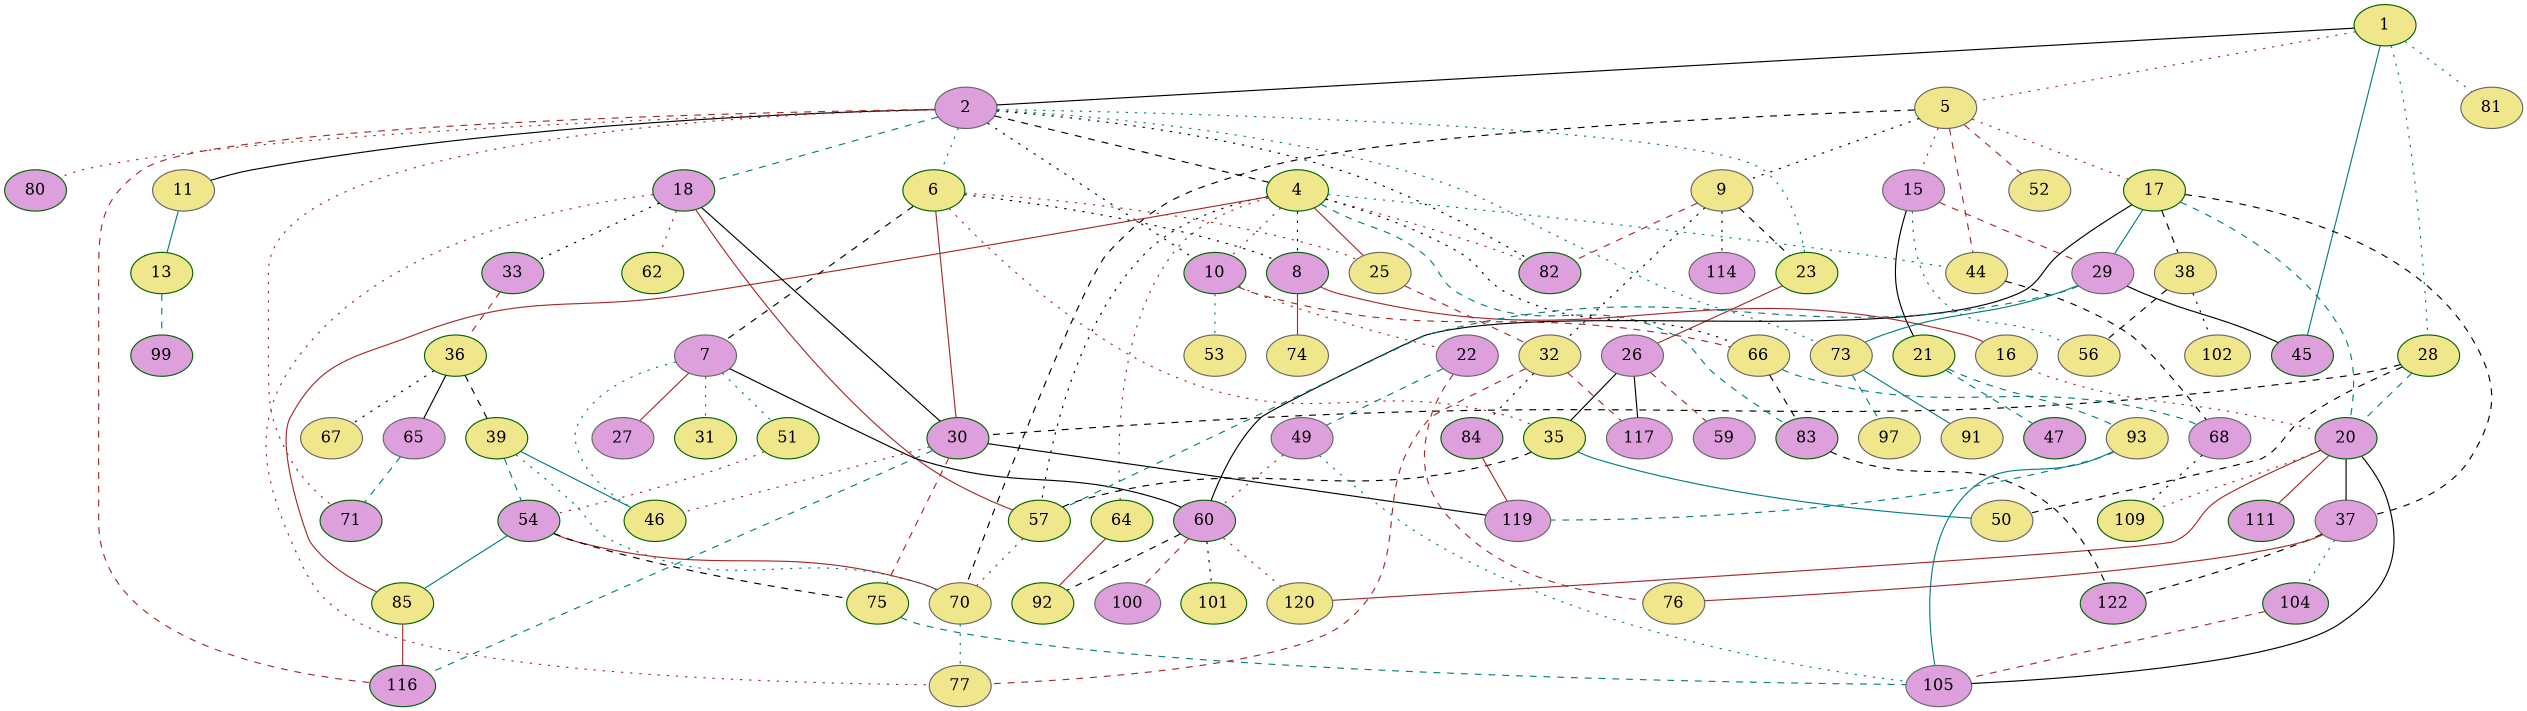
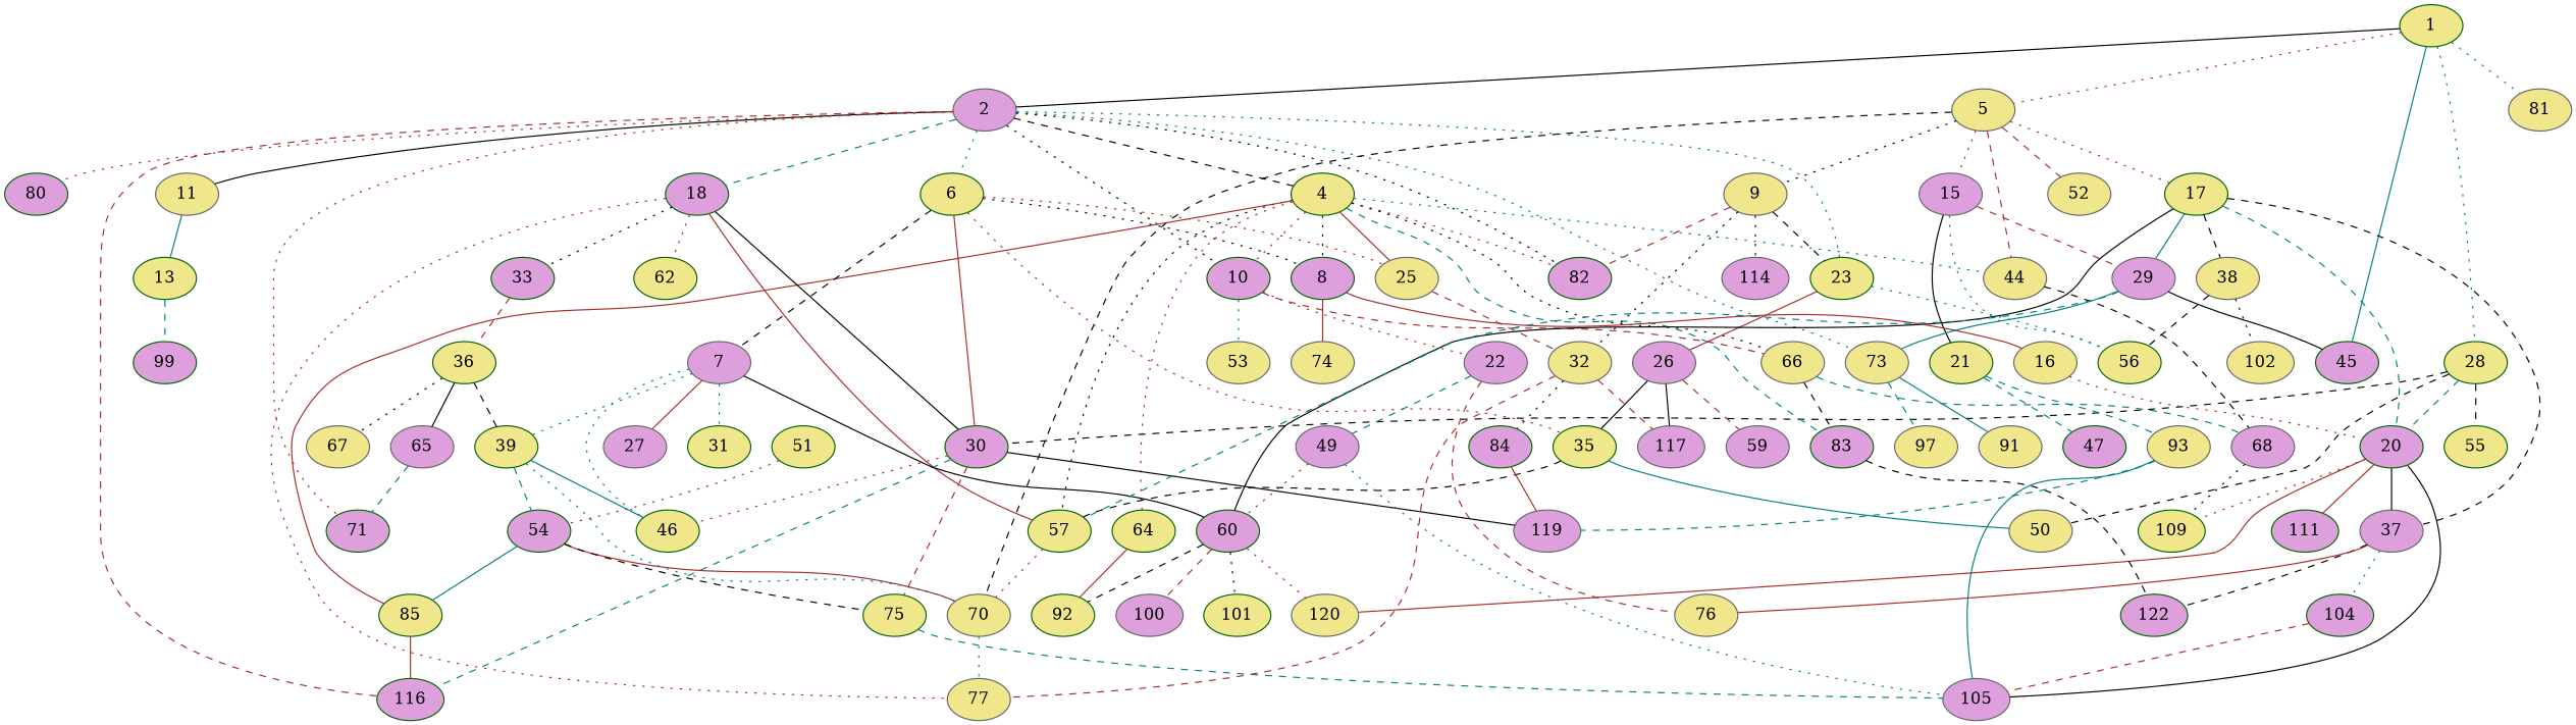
  graph {
    node [color=darkgreen fillcolor=khaki style=filled]
    edge [color=brown style=dotted]
    1 [super="+98"]
    2 [color=gray40 fillcolor=plum super="+3"]
    5 [color=gray40 super="+24"]
    28 [super="+108"]
    45 [fillcolor=plum]
    81 [color=gray40]
    4 [super="+14"]
    6 [super="+72"]
    10 [fillcolor=plum super="+110"]
    11 [color=gray40]
    18 [fillcolor=plum]
    23 [super="+88"]
    71 [fillcolor=plum super="+79"]
    73 [color=gray40 super="+78"]
    80 [fillcolor=plum]
    82 [fillcolor=plum super="+89"]
    116 [fillcolor=plum]
    44 [color=gray40]
    9 [color=gray40 super="+48"]
    15 [color=gray40 fillcolor=plum]
    17 [super="+40"]
    52 [color=gray40]
    70 [color=gray40 super="+118"]
    30 [fillcolor=plum super="+41"]
    20 [fillcolor=plum super="+87"]
    50 [color=gray40]
+   55
    8 [fillcolor=plum super="+12"]
    25 [color=gray40]
    57 [super="+107"]
    n31 [color=gray40 label=66]
    64
    83 [fillcolor=plum super="+86"]
    85 [super="+90"]
    7 [color=gray40 fillcolor=plum super="+19"]
    35
    22 [color=gray40 fillcolor=plum super="+34"]
    53 [color=gray40]
    13 [super="+66"]
    33 [fillcolor=plum]
    62
    77 [color=gray40]
-   56 [color=gray40 super="+63"]
+   56 [super="+63"]
    26 [color=gray40 fillcolor=plum super="+42"]
    91 [color=gray40]
    97 [color=gray40]
    16 [color=gray40]
    74 [color=gray40]
    32 [color=gray40 super="+106"]
    68 [color=gray40 fillcolor=plum]
    92
    122 [fillcolor=plum]
    114 [color=gray40 fillcolor=plum]
    21 [super="+43"]
    29 [color=gray40 fillcolor=plum super="+58"]
    60 [fillcolor=plum super="+112"]
    37 [color=gray40 fillcolor=plum super="+94"]
    38 [color=gray40 super="+69"]
    27 [color=gray40 fillcolor=plum]
    31
    46
    51
    75 [super="+96"]
    119 [color=gray40 fillcolor=plum]
    54 [fillcolor=plum super="+95"]
    120 [color=gray40]
    100 [color=gray40 fillcolor=plum]
    101
    99 [fillcolor=plum]
    117 [color=gray40 fillcolor=plum]
    84 [fillcolor=plum super="+113"]
    49 [color=gray40 fillcolor=plum super="+115"]
    76 [color=gray40]
    47 [fillcolor=plum]
    93 [color=gray40]
    105 [color=gray40 fillcolor=plum super="+121"]
    109
    111 [fillcolor=plum]
    104 [fillcolor=plum]
    102 [color=gray40]
    36
    59 [color=gray40 fillcolor=plum]
    39 [super="+103"]
    65 [color=gray40 fillcolor=plum]
    67 [color=gray40]
    1 -- 2 [color=black style=solid]
    1 -- 5
    1 -- 28 [color=teal]
    1 -- 45 [color=teal style=solid]
    1 -- 81 [color=teal]
    2 -- 4 [color=black style=dashed]
    2 -- 6 [color=teal]
    2 -- 10 [color=black]
    2 -- 11 [color=black style=solid]
    2 -- 18 [color=teal style=dashed]
    2 -- 23 [color=teal]
    2 -- 71
    2 -- 73 [color=teal]
    2 -- 80
    2 -- 82 [color=black]
    2 -- 116 [style=dashed]
    5 -- 44 [style=dashed]
    5 -- 9 [color=black]
    5 -- 15 [weight=2]
    5 -- 17
    5 -- 52 [style=dashed]
    5 -- 70 [color=black style=dashed]
    28 -- 30 [color=black style=dashed]
    28 -- 20 [color=teal style=dashed]
    28 -- 50 [color=black style=dashed]
+   28 -- 55 [color=black style=dashed]
    4 -- 10
    4 -- 82
    4 -- 44 [color=teal]
    4 -- 8 [color=black]
    4 -- 25 [style=solid]
    4 -- 57 [color=black]
    4 -- n31 [color=black]
    4 -- 64
    4 -- 83 [color=teal style=dashed]
    4 -- 85 [style=solid]
    6 -- 30 [style=solid]
    6 -- 8 [color=black]
    6 -- 25
    6 -- 7 [color=black style=dashed]
    6 -- 35
    10 -- n31 [style=dashed]
    10 -- 22
    10 -- 53 [color=teal]
    11 -- 13 [color=teal style=solid]
    18 -- 30 [color=black style=solid]
    18 -- 57 [style=solid]
    18 -- 33 [color=black]
    18 -- 62
    18 -- 77
+   23 -- 56 [color=teal]
    23 -- 26 [style=solid]
    73 -- 91 [color=teal style=solid]
    73 -- 97 [color=teal style=dashed]
    44 -- 68 [color=black style=dashed]
    9 -- 23 [color=black style=dashed]
    9 -- 82 [style=dashed]
    9 -- 32 [color=black]
    9 -- 114 [color=black]
    15 -- 56 [color=teal]
    15 -- 21 [color=black style=solid]
    15 -- 29 [style=dashed]
    17 -- 20 [color=teal style=dashed]
    17 -- 29 [color=teal style=solid]
    17 -- 60 [color=black style=solid]
    17 -- 37 [color=black style=dashed]
    17 -- 38 [color=black style=dashed]
    70 -- 77 [color=teal]
    30 -- 116 [color=teal style=dashed]
    30 -- 46
    30 -- 75 [style=dashed]
    30 -- 119 [color=black style=solid]
    20 -- 37 [color=black style=solid]
    20 -- 120 [style=solid]
    20 -- 105 [color=black style=solid]
    20 -- 109
    20 -- 111 [style=solid]
    8 -- 16 [style=solid]
    8 -- 74 [style=solid]
    25 -- 32 [style=dashed]
    57 -- 70
    n31 -- 83 [color=black style=dashed]
    n31 -- 68 [color=teal style=dashed]
    64 -- 92 [style=solid]
    83 -- 122 [color=black style=dashed]
    85 -- 116 [style=solid]
    7 -- 60 [color=black style=solid]
    7 -- 27 [style=solid]
    7 -- 31 [color=teal weight=2]
    7 -- 46 [color=teal]
-   7 -- 51 [color=teal]
+   7 -- 39 [color=teal]
    35 -- 50 [color=teal style=solid]
    35 -- 57 [color=black style=dashed]
    22 -- 49 [color=teal style=dashed]
    22 -- 76 [style=dashed]
    13 -- 99 [color=teal style=dashed]
    33 -- 36 [style=dashed]
    26 -- 35 [color=black style=solid]
    26 -- 117 [color=black style=solid]
    26 -- 59 [style=dashed]
    16 -- 20
    32 -- 77 [style=dashed]
    32 -- 117 [style=dashed]
    32 -- 84 [color=black]
    68 -- 109 [color=black]
    21 -- 47 [color=teal style=dashed]
    21 -- 93 [color=teal style=dashed]
    29 -- 45 [color=black style=solid]
    29 -- 73 [color=teal style=solid]
    29 -- 57 [color=teal style=dashed]
    60 -- 92 [color=black style=dashed weight=2]
    60 -- 120
    60 -- 100 [style=dashed]
    60 -- 101 [color=black]
    37 -- 122 [color=black style=dashed]
    37 -- 76 [style=solid]
    37 -- 104 [color=teal]
    38 -- 56 [color=black style=dashed]
    38 -- 102 [color=black]
    51 -- 54
    75 -- 105 [color=teal style=dashed]
    54 -- 70 [style=solid]
    54 -- 85 [color=teal style=solid]
    54 -- 75 [color=black style=dashed]
    84 -- 119 [style=solid]
    49 -- 60
    49 -- 105 [color=teal]
    93 -- 119 [color=teal style=dashed]
    93 -- 105 [color=teal style=solid]
    104 -- 105 [style=dashed]
    36 -- 39 [color=black style=dashed]
    36 -- 65 [color=black style=solid]
    36 -- 67 [color=black]
    39 -- 70 [color=teal]
    39 -- 46 [color=teal style=solid]
    39 -- 54 [color=teal style=dashed]
    65 -- 71 [color=teal style=dashed]
  }
